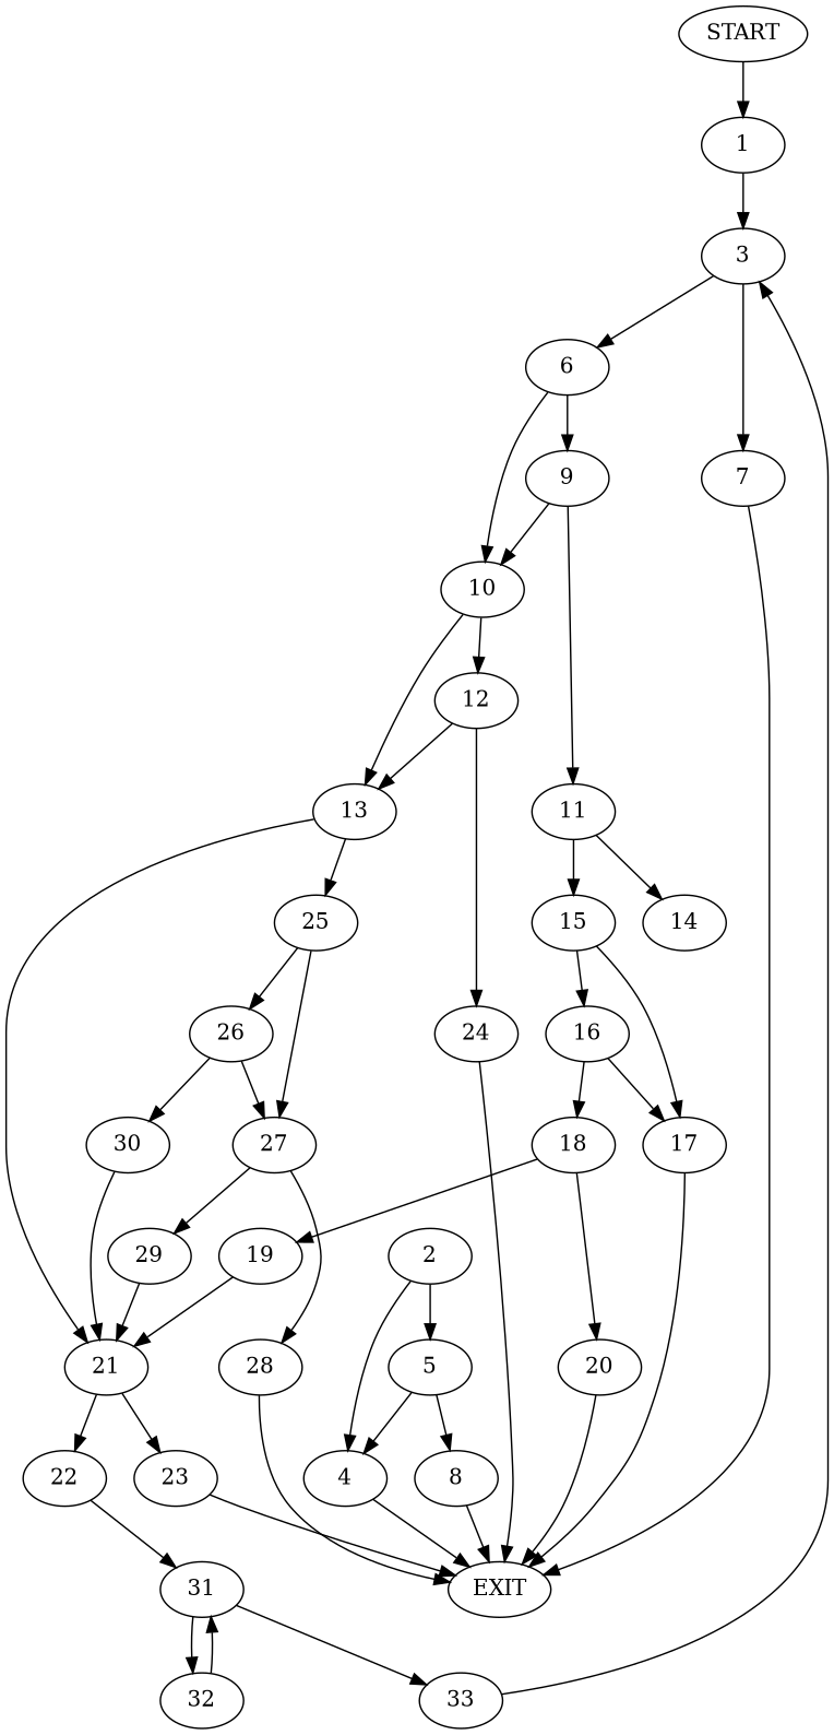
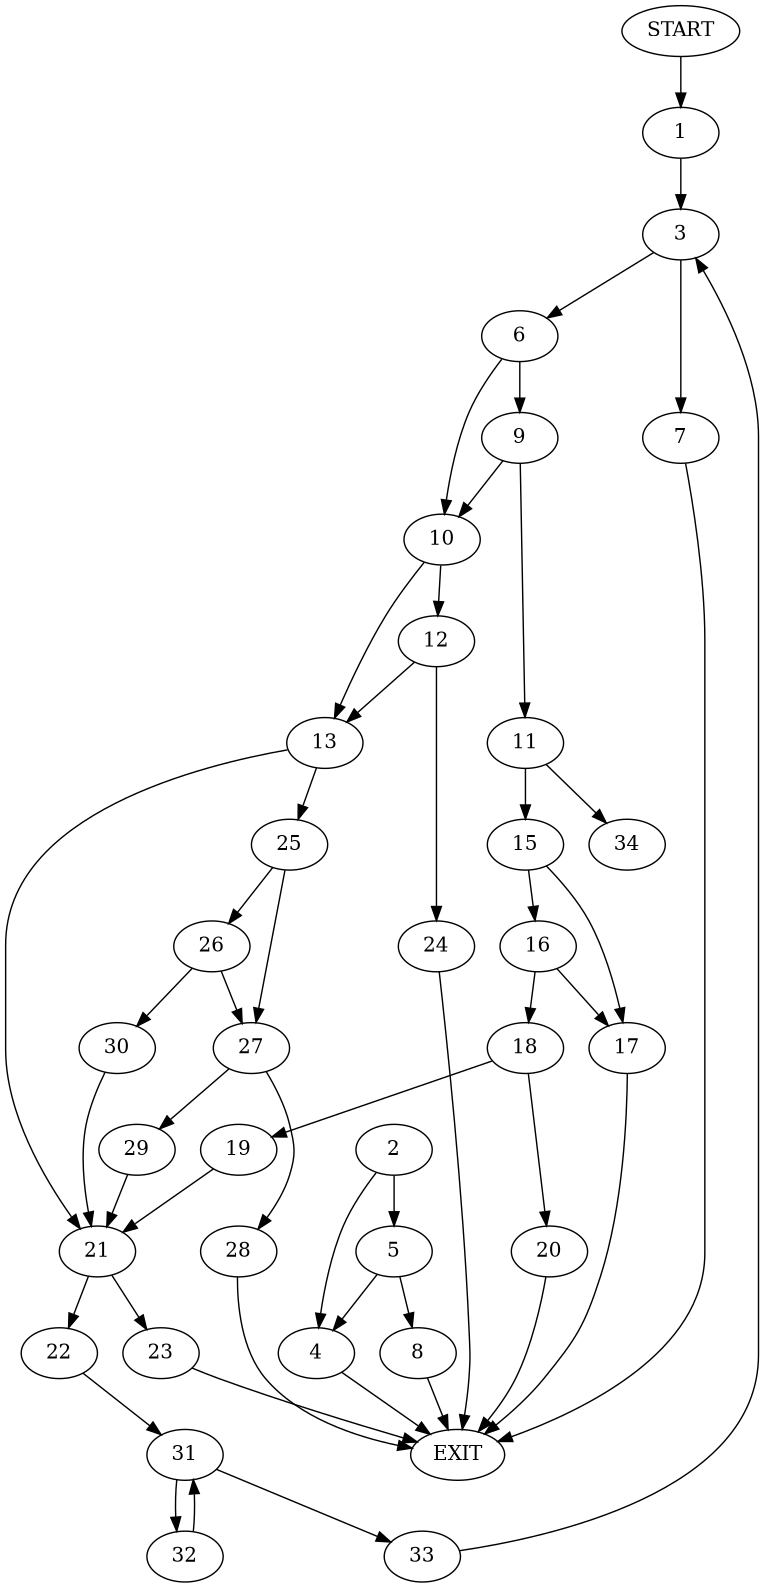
  digraph {
    n1 [label=START]
    1
    3
    n4 [label=EXIT]
    2
    4
    5
    6
    7
    8
    9
    10
    11
    12
    13
-   14
+   14 [label=34]
    15
    24
    21
    25
    16
    17
    22
    23
    26
    27
    18
    19
    20
    31
    32
    33
    30
    28
    29
    n1 -> 1
    1 -> 3
    3 -> 6
    3 -> 7
    2 -> 4
    2 -> 5
    4 -> n4
    5 -> 4
    5 -> 8
    6 -> 9
    6 -> 10
    7 -> n4
    8 -> n4
    9 -> 10
    9 -> 11
    10 -> 12
    10 -> 13
    11 -> 14
    11 -> 15
    12 -> 13
    12 -> 24
    13 -> 21
    13 -> 25
    15 -> 16
    15 -> 17
    24 -> n4
    21 -> 22
    21 -> 23
    25 -> 26
    25 -> 27
    16 -> 17
    16 -> 18
    17 -> n4
    22 -> 31
    23 -> n4
    26 -> 27
    26 -> 30
    27 -> 28
    27 -> 29
    18 -> 19
    18 -> 20
    19 -> 21
    20 -> n4
    31 -> 32
    31 -> 33
    32 -> 31
    33 -> 3
    30 -> 21
    28 -> n4
    29 -> 21
  }
